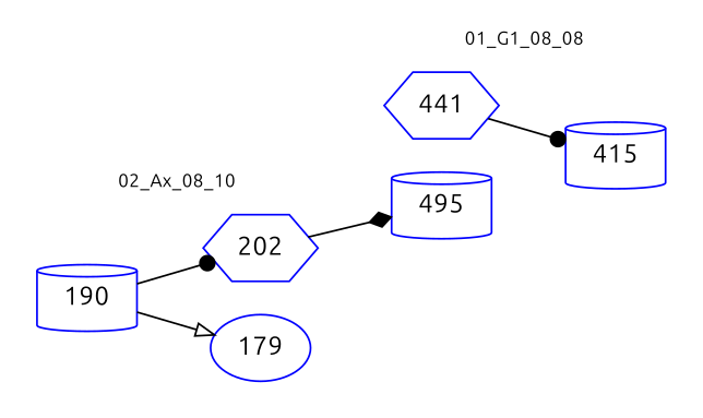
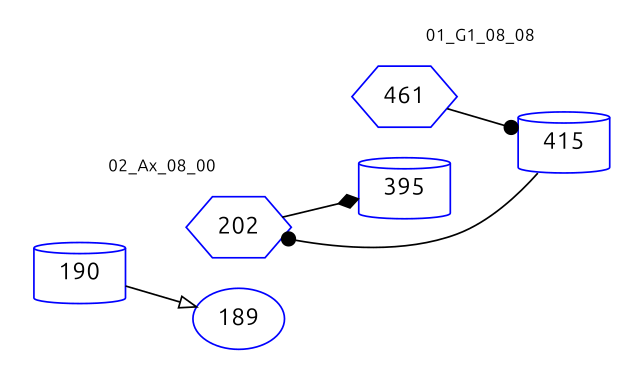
  digraph {
    fontname=Ubuntu
    rankdir=LR
    node [color=blue fontname=Ubuntu shape=cylinder]
    edge [arrowhead=dot color=black fontname=Ubuntu]
    n1 [label=190]
-   n2 [label=179 shape=ellipse]
+   n2 [label=189 shape=ellipse]
    n3 [label=202 shape=hexagon]
-   n4 [label=441 shape=hexagon]
+   n4 [label=461 shape=hexagon]
    n5 [label=415]
-   n6 [label=495]
+   n6 [label=395]
    subgraph cluster_1 {
      color=white
      fontsize=10
-     label="02_Ax_08_10"
+     label="02_Ax_08_00"
      n1
      n2
      n3
    }
    subgraph cluster_2 {
      color=white
      fontsize=10
      label="01_G1_08_08"
      n4
      n5
      n6
    }
    n1 -> n2 [arrowhead=onormal]
-   n1 -> n3
+   n5 -> n3
    n3 -> n6 [arrowhead=diamond]
    n4 -> n5
  }
